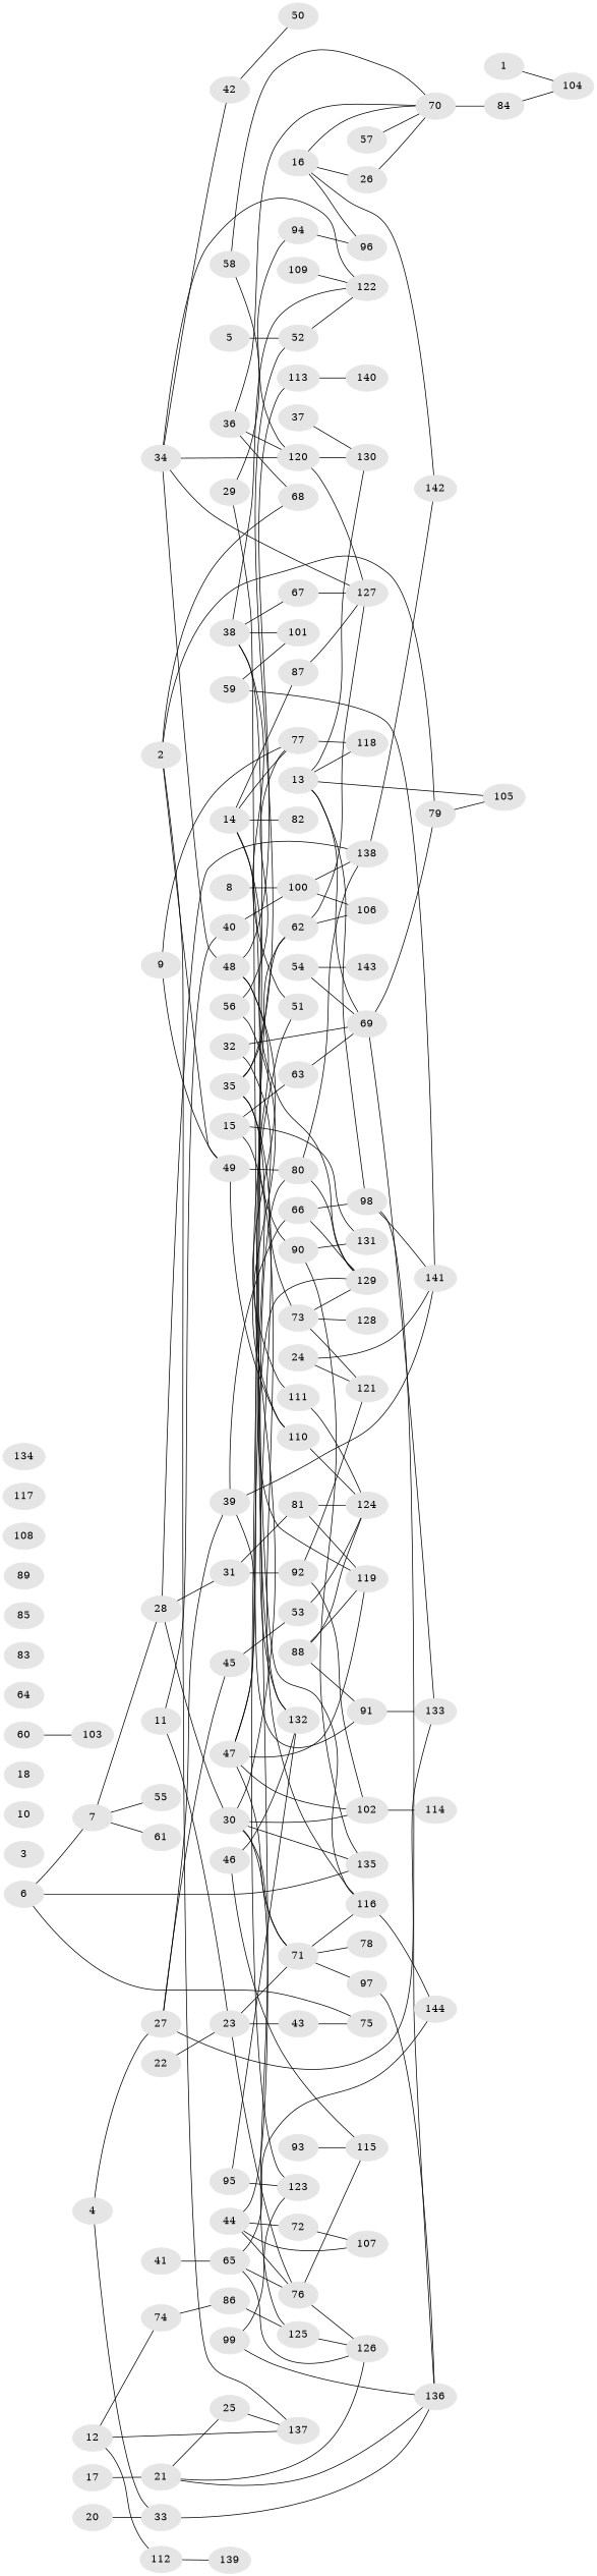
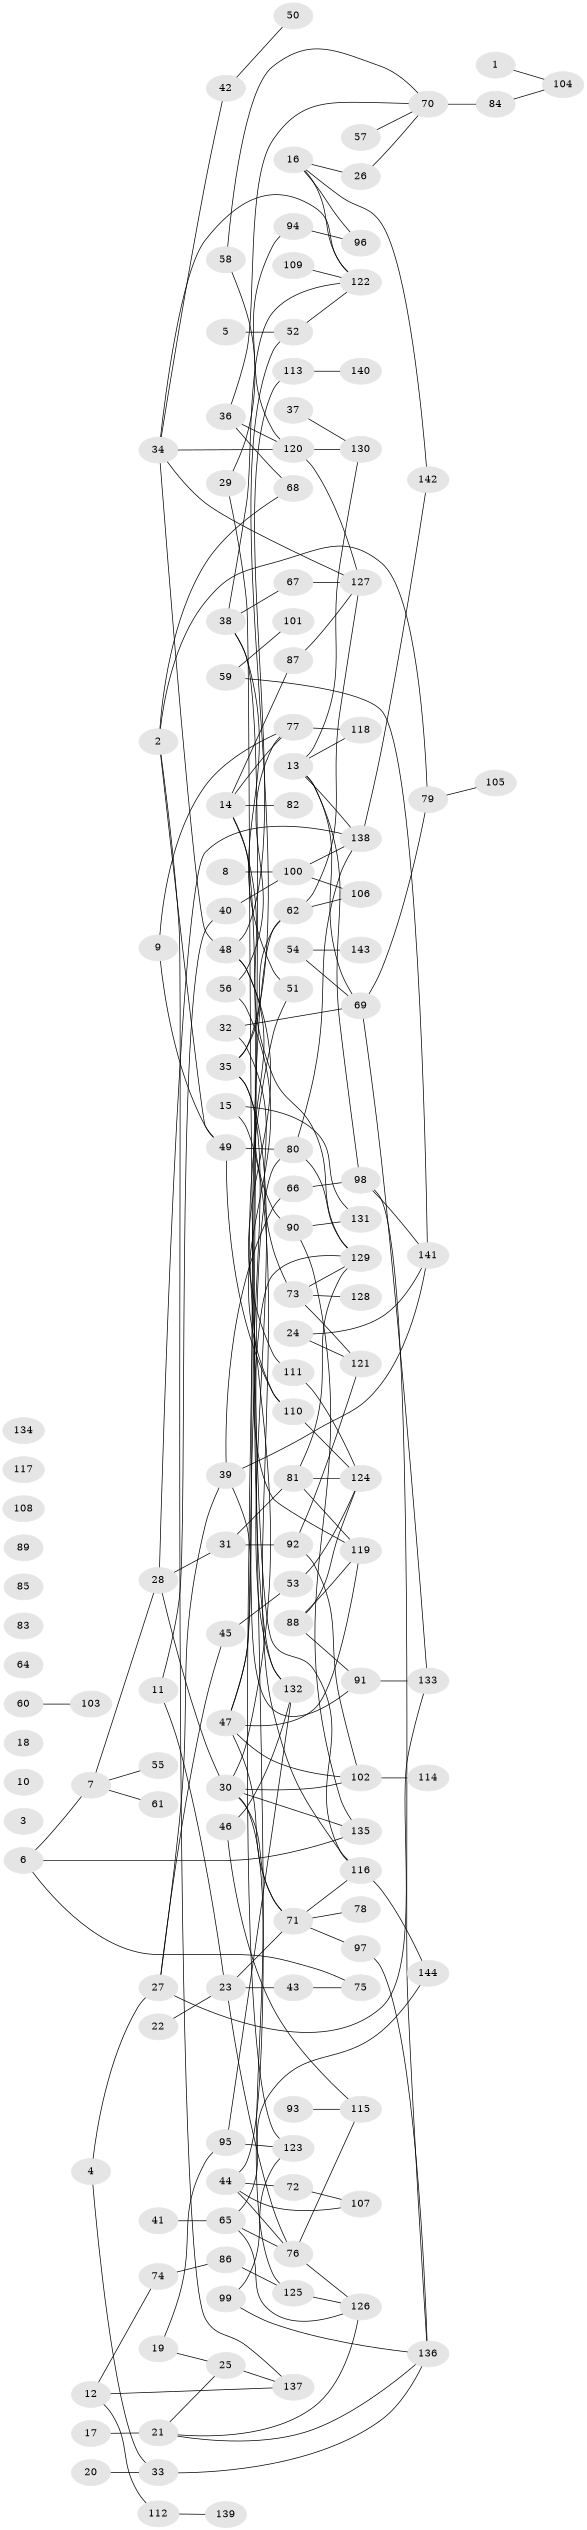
  graph {
    rankdir=LR
    node [color=gray90 style=filled]
    1
    104
    2
    49
    68
    79
    137
    80
    110
    105
    3
    4
    27
    33
    39
    45
    133
    136
    5
    52
    122
    6
    7
    75
    135
    28
    55
    61
    30
    31
    138
    8
    100
    106
    9
    77
    118
    10
    11
    23
    40
    43
    71
    76
    12
    74
    112
    86
    139
    13
    69
    98
    130
    141
    14
    82
    87
    123
    129
    127
    15
-   63
    116
    131
    144
    16
    26
    96
    142
    70
    17
    21
    25
    126
    18
+   19
    95
    132
    20
    22
    78
    97
    115
    24
    121
    84
    66
    91
    53
    51
    102
    125
    81
    92
    29
    94
    114
    119
    124
    32
    73
    128
    34
    42
    48
    120
    50
    90
    111
    113
    35
    62
    36
    37
    38
    67
    101
    41
    65
    44
    72
    107
    46
    47
    140
    54
    143
    56
    57
    58
    59
    60
    103
    64
    83
    85
    88
    89
    93
    99
    108
    109
    117
    134
    1 -- 104
    2 -- 49
    2 -- 68
    2 -- 79
    2 -- 137
    49 -- 80
    49 -- 110
    79 -- 105
    80 -- 138
    80 -- 129
    110 -- 124
    4 -- 27
    4 -- 33
    27 -- 39
    27 -- 45
    27 -- 133
    33 -- 136
    39 -- 141
    39 -- 66
    39 -- 91
    45 -- 53
    5 -- 52
    52 -- 122
    6 -- 7
    6 -- 75
    6 -- 135
    7 -- 28
    7 -- 55
    7 -- 61
    28 -- 30
    28 -- 31
    28 -- 138
    30 -- 135
    30 -- 71
    30 -- 51
    30 -- 102
    30 -- 125
    31 -- 81
    31 -- 92
    138 -- 142
    8 -- 100
    100 -- 138
    100 -- 106
    9 -- 49
    9 -- 77
    77 -- 118
    11 -- 23
    11 -- 40
    23 -- 43
    23 -- 71
    23 -- 76
    40 -- 100
    43 -- 75
    71 -- 116
    71 -- 78
    71 -- 97
    76 -- 126
    76 -- 115
    12 -- 137
    12 -- 74
    12 -- 112
    74 -- 86
    112 -- 139
    86 -- 125
-   13 -- 105
+   13 -- 138
    13 -- 118
    13 -- 69
    13 -- 98
    13 -- 130
    69 -- 79
    69 -- 133
    98 -- 136
    98 -- 141
    14 -- 77
    14 -- 82
    14 -- 87
    14 -- 123
    14 -- 129
    87 -- 127
-   15 -- 63
    15 -- 116
    15 -- 131
-   63 -- 69
    116 -- 144
-   16 -- 70
+   16 -- 122
    16 -- 26
    16 -- 96
    16 -- 142
    26 -- 70
    70 -- 84
    17 -- 21
    21 -- 136
    21 -- 25
    21 -- 126
    25 -- 137
+   19 -- 25
+   19 -- 95
    95 -- 123
    95 -- 132
    20 -- 33
    22 -- 23
    97 -- 136
    24 -- 141
    24 -- 121
    84 -- 104
    66 -- 98
    91 -- 133
    53 -- 124
    102 -- 114
    125 -- 126
-   66 -- 129
+   81 -- 129
    81 -- 119
    81 -- 124
    92 -- 121
    92 -- 102
    29 -- 116
    29 -- 94
    94 -- 96
    32 -- 69
    32 -- 73
    73 -- 129
    73 -- 121
    73 -- 128
    34 -- 122
    34 -- 127
    34 -- 42
    34 -- 48
    34 -- 120
    42 -- 50
    48 -- 90
    48 -- 111
    48 -- 113
    120 -- 130
    120 -- 127
    90 -- 135
    90 -- 131
    111 -- 124
    113 -- 140
    35 -- 52
    35 -- 132
    35 -- 119
    35 -- 62
    62 -- 106
    62 -- 127
    36 -- 68
    36 -- 70
    36 -- 120
    37 -- 130
    38 -- 122
    38 -- 132
    38 -- 51
    38 -- 67
-   38 -- 101
    67 -- 127
    41 -- 65
    65 -- 76
    65 -- 144
    65 -- 126
    44 -- 80
    44 -- 76
    44 -- 72
    44 -- 107
    72 -- 107
    46 -- 132
    46 -- 115
    47 -- 71
    47 -- 129
    47 -- 102
    47 -- 119
    47 -- 62
    54 -- 69
    54 -- 143
    56 -- 110
    56 -- 77
    57 -- 70
    58 -- 70
    58 -- 120
    59 -- 141
    59 -- 101
    60 -- 103
    88 -- 91
    88 -- 119
    88 -- 124
    93 -- 115
    99 -- 136
    99 -- 123
    109 -- 122
  }
